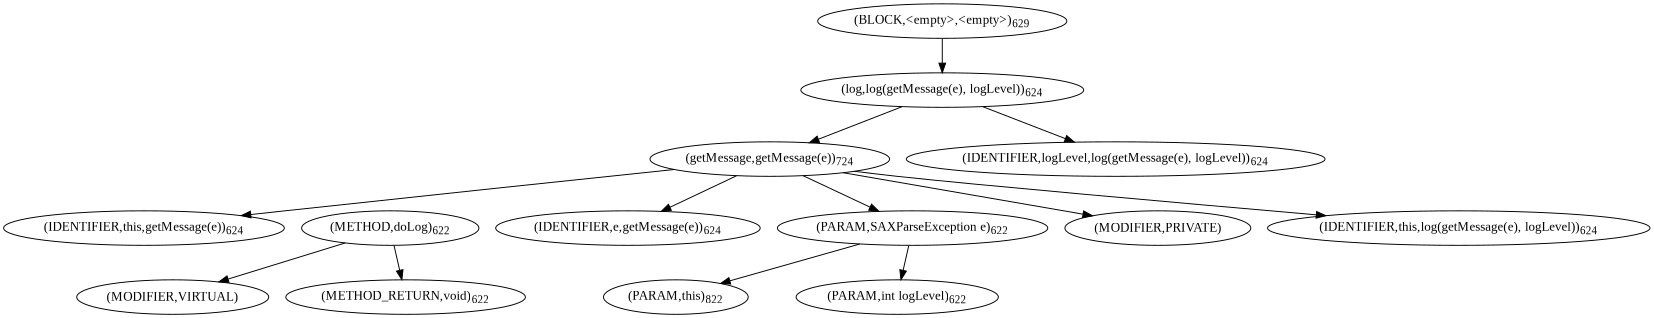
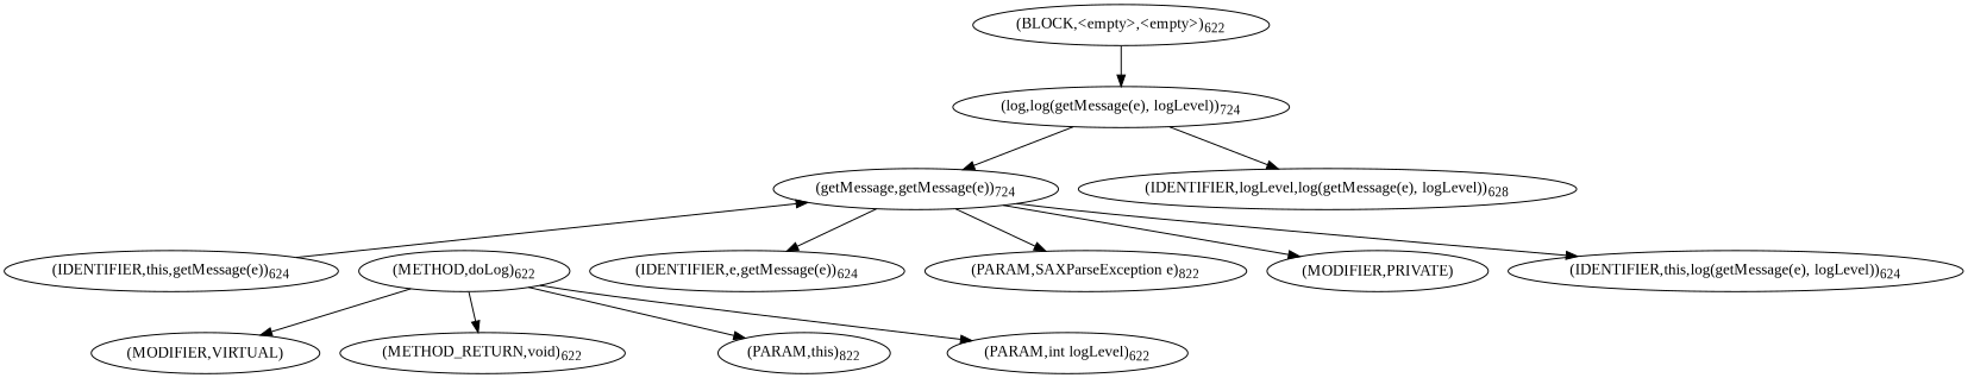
  digraph {
    fontname="Liberation Serif"
    node [fontname="Liberation Serif"]
    edge [fontname="Liberation Serif"]
    n1 [label=<(METHOD,doLog)<SUB>622</SUB>>]
    n2 [label=<(PARAM,this)<SUB>822</SUB>>]
    n3 [label=<(PARAM,int logLevel)<SUB>622</SUB>>]
    n4 [label=<(MODIFIER,VIRTUAL)>]
    n5 [label=<(METHOD_RETURN,void)<SUB>622</SUB>>]
-   n6 [label=<(PARAM,SAXParseException e)<SUB>622</SUB>>]
-   n7 [label=<(BLOCK,&lt;empty&gt;,&lt;empty&gt;)<SUB>629</SUB>>]
-   n8 [label=<(log,log(getMessage(e), logLevel))<SUB>624</SUB>>]
+   n6 [label=<(PARAM,SAXParseException e)<SUB>822</SUB>>]
+   n7 [label=<(BLOCK,&lt;empty&gt;,&lt;empty&gt;)<SUB>622</SUB>>]
+   n8 [label=<(log,log(getMessage(e), logLevel))<SUB>724</SUB>>]
    n9 [label=<(MODIFIER,PRIVATE)>]
    n10 [label=<(getMessage,getMessage(e))<SUB>724</SUB>>]
-   n11 [label=<(IDENTIFIER,logLevel,log(getMessage(e), logLevel))<SUB>624</SUB>>]
+   n11 [label=<(IDENTIFIER,logLevel,log(getMessage(e), logLevel))<SUB>628</SUB>>]
    n12 [label=<(IDENTIFIER,this,log(getMessage(e), logLevel))<SUB>624</SUB>>]
    n13 [label=<(IDENTIFIER,this,getMessage(e))<SUB>624</SUB>>]
    n14 [label=<(IDENTIFIER,e,getMessage(e))<SUB>624</SUB>>]
-   n6 -> n2
-   n6 -> n3
+   n1 -> n2
+   n1 -> n3
    n1 -> n4
    n1 -> n5
    n7 -> n8
    n8 -> n10
    n8 -> n11
    n10 -> n6
    n10 -> n9
    n10 -> n12
-   n10 -> n13
+   n13 -> n10
    n10 -> n14
  }
